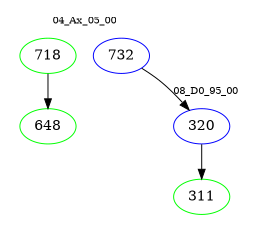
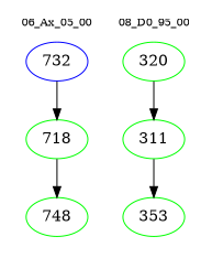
  digraph {
    node [color=green]
    edge [color=black]
    n1 [color=blue label=732]
    n2 [label=718]
-   n3 [label=648]
-   n4 [color=blue label=320]
+   n3 [label=748]
+   n4 [label=320]
    n5 [label=311]
+   n6 [label=353]
    subgraph cluster_1 {
      color=white
      fontsize=10
-     label="04_Ax_05_00"
+     label="06_Ax_05_00"
      n1
      n2
      n3
    }
    subgraph cluster_2 {
      color=white
      fontsize=10
      label="08_D0_95_00"
      n4
      n5
+     n6
    }
-   n1 -> n4
+   n1 -> n2
    n2 -> n3
    n4 -> n5
+   n5 -> n6
  }
